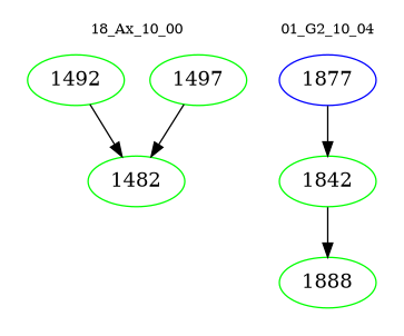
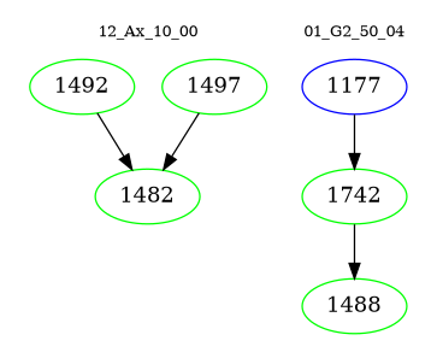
  digraph {
    node [color=green]
    edge [color=black]
    n1 [label=1497]
    n2 [label=1482]
    n3 [label=1492]
-   n4 [color=blue label=1877]
-   n5 [label=1842]
-   n6 [label=1888]
+   n4 [color=blue label=1177]
+   n5 [label=1742]
+   n6 [label=1488]
    subgraph cluster_1 {
      color=white
      fontsize=10
-     label="18_Ax_10_00"
+     label="12_Ax_10_00"
      n1
      n2
      n3
    }
    subgraph cluster_2 {
      color=white
      fontsize=10
-     label="01_G2_10_04"
+     label="01_G2_50_04"
      n4
      n5
      n6
    }
    n1 -> n2
    n3 -> n2
    n4 -> n5
    n5 -> n6
  }
